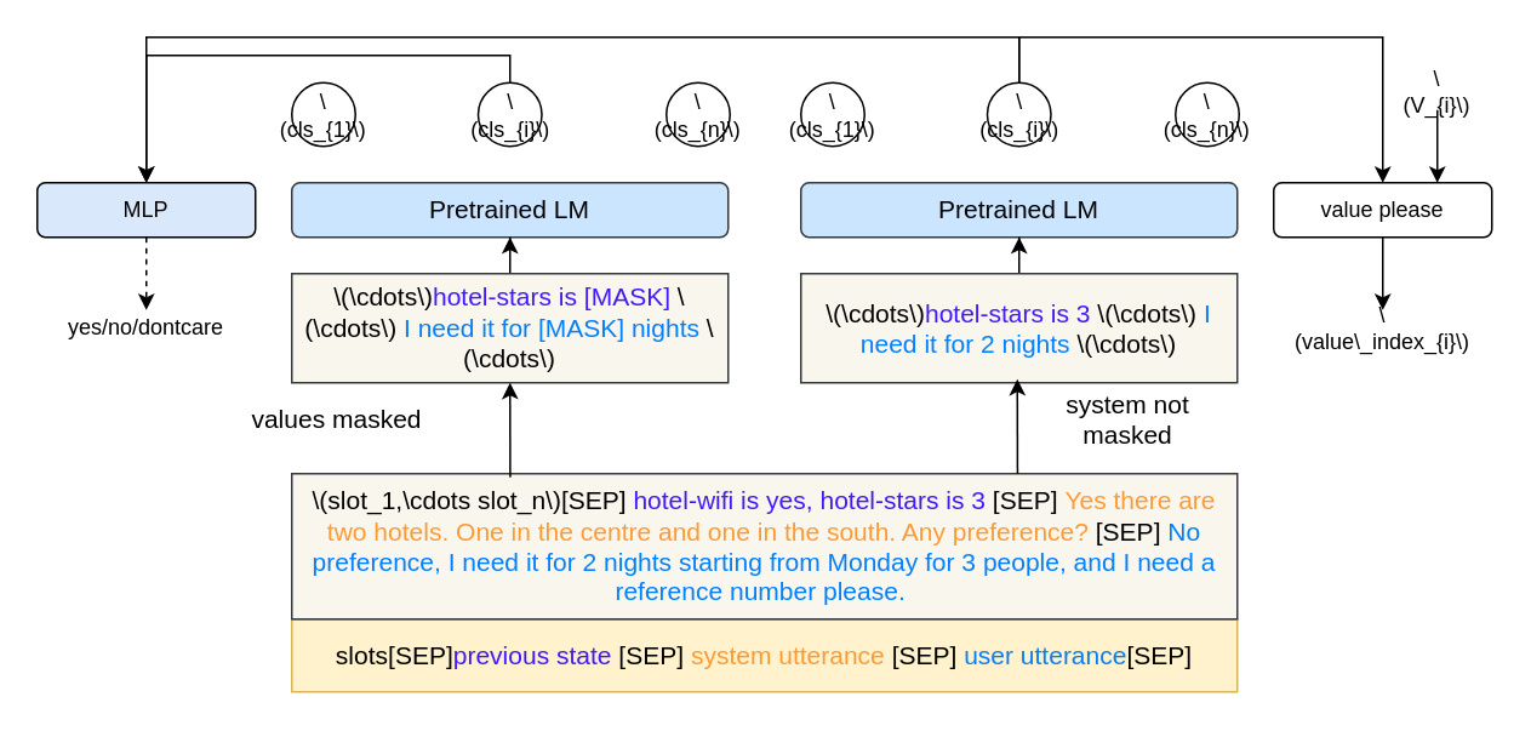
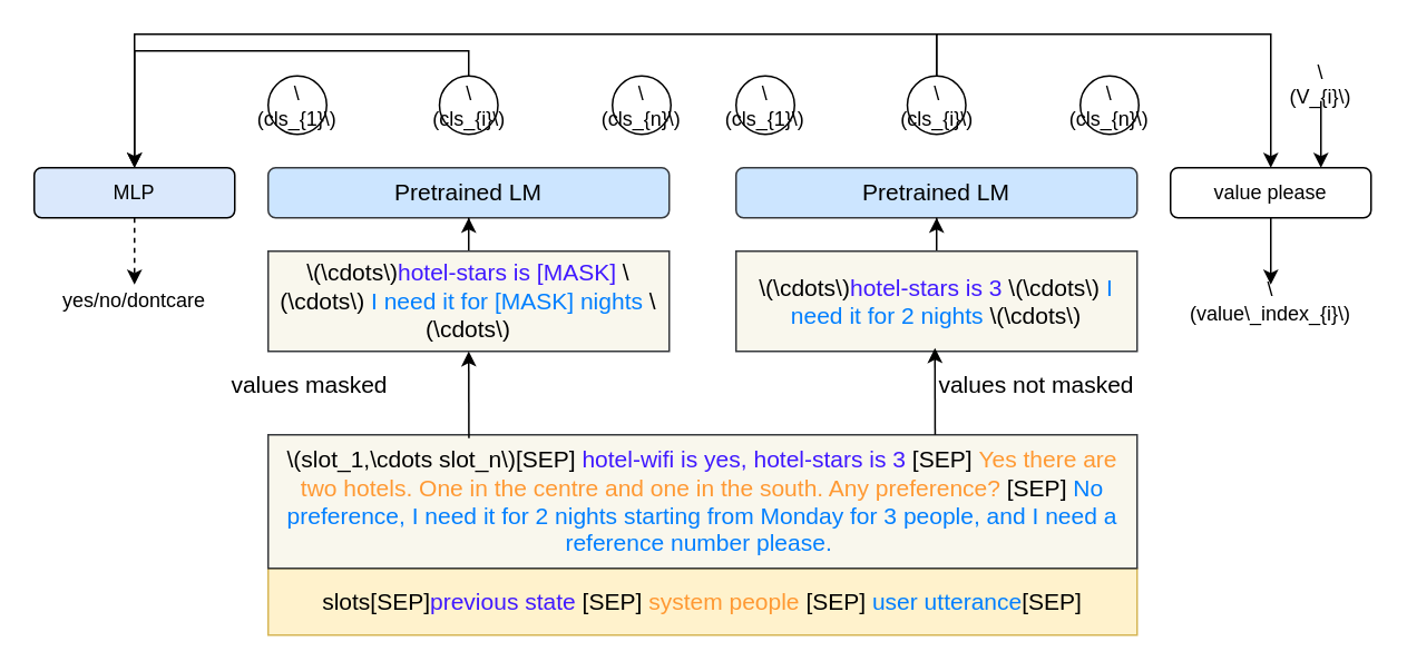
  <mxCell id="0" />
  <mxCell id="1" parent="0" />
  <mxCell id="2" value="Pretrained LM" style="rounded=1;whiteSpace=wrap;html=1;fontSize=14;fillColor=#cce5ff;strokeColor=#36393d;" parent="1" vertex="1"><mxGeometry x="160" y="100" width="240" height="30" as="geometry" /></mxCell>
  <mxCell id="3" value="&lt;span style=&quot;font-size: 14px;&quot;&gt;Pretrained LM&lt;/span&gt;" style="rounded=1;whiteSpace=wrap;html=1;fontSize=14;fillColor=#cce5ff;strokeColor=#36393d;" parent="1" vertex="1"><mxGeometry x="440" y="100" width="240" height="30" as="geometry" /></mxCell>
- <mxCell id="4" value="&lt;font style=&quot;font-size: 14px&quot;&gt;slots[SEP]&lt;/font&gt;&lt;font color=&quot;#4019ff&quot; style=&quot;font-size: 14px&quot;&gt;previous state&lt;/font&gt;&lt;font color=&quot;#67ab9f&quot; style=&quot;font-size: 14px&quot;&gt; &lt;/font&gt;[SEP] &lt;font color=&quot;#ff9933&quot; style=&quot;font-size: 14px&quot;&gt;system utterance&lt;/font&gt; [SEP] &lt;font color=&quot;#007fff&quot; style=&quot;font-size: 14px&quot;&gt;user utterance&lt;/font&gt;[SEP]" style="text;html=1;strokeColor=#d6b656;fillColor=#fff2cc;align=center;verticalAlign=middle;whiteSpace=wrap;rounded=0;fontSize=14;" parent="1" vertex="1"><mxGeometry x="160" y="340" width="520" height="40" as="geometry" /></mxCell>
+ <mxCell id="4" value="&lt;font style=&quot;font-size: 14px&quot;&gt;slots[SEP]&lt;/font&gt;&lt;font color=&quot;#4019ff&quot; style=&quot;font-size: 14px&quot;&gt;previous state&lt;/font&gt;&lt;font color=&quot;#67ab9f&quot; style=&quot;font-size: 14px&quot;&gt; &lt;/font&gt;[SEP] &lt;font color=&quot;#ff9933&quot; style=&quot;font-size: 14px&quot;&gt;system people&lt;/font&gt; [SEP] &lt;font color=&quot;#007fff&quot; style=&quot;font-size: 14px&quot;&gt;user utterance&lt;/font&gt;[SEP]" style="text;html=1;strokeColor=#d6b656;fillColor=#fff2cc;align=center;verticalAlign=middle;whiteSpace=wrap;rounded=0;fontSize=14;" parent="1" vertex="1"><mxGeometry x="160" y="340" width="520" height="40" as="geometry" /></mxCell>
  <mxCell id="5" value="&lt;font style=&quot;font-size: 14px&quot;&gt;\(slot_1,\cdots slot_n\)[SEP]&lt;/font&gt;&lt;font color=&quot;#4019ff&quot; style=&quot;font-size: 14px&quot;&gt; hotel-wifi is yes, hotel-stars is 3&lt;/font&gt; [SEP]&amp;nbsp;&lt;font color=&quot;#ff9933&quot; style=&quot;font-size: 14px&quot;&gt;Yes there are two hotels. One in the centre and one in the south. Any preference?&lt;/font&gt;&amp;nbsp;[SEP]&amp;nbsp;&lt;font color=&quot;#007fff&quot; style=&quot;font-size: 14px&quot;&gt;No preference, I need it for&amp;nbsp;2&amp;nbsp;nights starting from&amp;nbsp;Monday&amp;nbsp;for&amp;nbsp;3&amp;nbsp;people, and I need a reference number please.&amp;nbsp;&lt;/font&gt;" style="text;align=center;verticalAlign=middle;whiteSpace=wrap;rounded=0;html=1;fontSize=14;fillColor=#f9f7ed;strokeColor=#36393d;" parent="1" vertex="1"><mxGeometry x="160" y="260" width="520" height="80" as="geometry" /></mxCell>
  <mxCell id="6" value="values masked" style="text;html=1;strokeColor=none;fillColor=none;align=center;verticalAlign=middle;whiteSpace=wrap;rounded=0;fontSize=14;" parent="1" vertex="1"><mxGeometry x="125" y="220" width="120" height="20" as="geometry" /></mxCell>
- <mxCell id="7" value="system not masked" style="text;html=1;strokeColor=none;fillColor=none;align=center;verticalAlign=middle;whiteSpace=wrap;rounded=0;fontSize=14;" parent="1" vertex="1"><mxGeometry x="560" y="220" width="120" height="20" as="geometry" /></mxCell>
+ <mxCell id="7" value="values not masked" style="text;html=1;strokeColor=none;fillColor=none;align=center;verticalAlign=middle;whiteSpace=wrap;rounded=0;fontSize=14;" parent="1" vertex="1"><mxGeometry x="560" y="220" width="120" height="20" as="geometry" /></mxCell>
  <mxCell id="8" value="" style="edgeStyle=orthogonalEdgeStyle;rounded=0;orthogonalLoop=1;jettySize=auto;html=1;" edge="1" parent="1" source="9" target="2"><mxGeometry relative="1" as="geometry" /></mxCell>
  <mxCell id="9" value="&lt;font style=&quot;font-size: 14px&quot;&gt;\(\cdots\)&lt;/font&gt;&lt;font color=&quot;#4019ff&quot; style=&quot;font-size: 14px&quot;&gt;hotel-stars is [MASK]&lt;/font&gt;&amp;nbsp;\(\cdots\)&lt;font color=&quot;#007fff&quot; style=&quot;font-size: 14px&quot;&gt;&amp;nbsp;I need it for [MASK] nights&amp;nbsp;&lt;/font&gt;\(\cdots\)" style="text;align=center;verticalAlign=middle;whiteSpace=wrap;rounded=0;html=1;fontSize=14;fillColor=#f9f7ed;strokeColor=#36393d;" vertex="1" parent="1"><mxGeometry x="160" y="150" width="240" height="60" as="geometry" /></mxCell>
  <mxCell id="10" value="" style="edgeStyle=orthogonalEdgeStyle;rounded=0;orthogonalLoop=1;jettySize=auto;html=1;" edge="1" parent="1" source="11" target="3"><mxGeometry relative="1" as="geometry" /></mxCell>
  <mxCell id="11" value="&lt;font style=&quot;font-size: 14px&quot;&gt;\(\cdots\)&lt;/font&gt;&lt;font color=&quot;#4019ff&quot; style=&quot;font-size: 14px&quot;&gt;hotel-stars is 3&lt;/font&gt;&amp;nbsp;\(\cdots\)&lt;font color=&quot;#007fff&quot; style=&quot;font-size: 14px&quot;&gt;&amp;nbsp;I need it for 2 nights&amp;nbsp;&lt;/font&gt;\(\cdots\)" style="text;align=center;verticalAlign=middle;whiteSpace=wrap;rounded=0;html=1;fontSize=14;fillColor=#f9f7ed;strokeColor=#36393d;" vertex="1" parent="1"><mxGeometry x="440" y="150" width="240" height="60" as="geometry" /></mxCell>
  <mxCell id="12" value="" style="endArrow=classic;html=1;entryX=0.5;entryY=1;entryDx=0;entryDy=0;exitX=0.231;exitY=0.025;exitDx=0;exitDy=0;exitPerimeter=0;" edge="1" parent="1" source="5" target="9"><mxGeometry width="50" height="50" relative="1" as="geometry"><mxPoint x="390" y="290" as="sourcePoint" /><mxPoint x="440" y="240" as="targetPoint" /></mxGeometry></mxCell>
  <mxCell id="13" value="" style="endArrow=classic;html=1;entryX=0.5;entryY=1;entryDx=0;entryDy=0;exitX=0.231;exitY=0.025;exitDx=0;exitDy=0;exitPerimeter=0;" edge="1" parent="1"><mxGeometry width="50" height="50" relative="1" as="geometry"><mxPoint x="559.12" y="260" as="sourcePoint" /><mxPoint x="559" y="208" as="targetPoint" /></mxGeometry></mxCell>
  <mxCell id="14" value="\(cls_{1}\)" style="ellipse;whiteSpace=wrap;html=1;aspect=fixed;" vertex="1" parent="1"><mxGeometry x="160" y="45" width="35" height="35" as="geometry" /></mxCell>
  <mxCell id="15" value="" style="edgeStyle=orthogonalEdgeStyle;rounded=0;orthogonalLoop=1;jettySize=auto;html=1;dashed=1;" edge="1" parent="1" source="16" target="17"><mxGeometry relative="1" as="geometry" /></mxCell>
  <mxCell id="16" value="MLP" style="rounded=1;whiteSpace=wrap;html=1;fillColor=#dae8fc;" vertex="1" parent="1"><mxGeometry x="20" y="100" width="120" height="30" as="geometry" /></mxCell>
  <mxCell id="17" value="yes/no/dontcare" style="text;html=1;strokeColor=none;fillColor=none;align=center;verticalAlign=middle;whiteSpace=wrap;rounded=0;" vertex="1" parent="1"><mxGeometry x="60" y="170" width="40" height="20" as="geometry" /></mxCell>
  <mxCell id="18" value="" style="edgeStyle=orthogonalEdgeStyle;rounded=0;orthogonalLoop=1;jettySize=auto;html=1;" edge="1" parent="1" source="19" target="30"><mxGeometry relative="1" as="geometry" /></mxCell>
  <mxCell id="19" value="value please" style="rounded=1;whiteSpace=wrap;html=1;" vertex="1" parent="1"><mxGeometry x="700" y="100" width="120" height="30" as="geometry" /></mxCell>
  <mxCell id="20" style="edgeStyle=orthogonalEdgeStyle;rounded=0;orthogonalLoop=1;jettySize=auto;html=1;entryX=0.5;entryY=0;entryDx=0;entryDy=0;" edge="1" parent="1" source="21" target="16"><mxGeometry relative="1" as="geometry"><Array as="points"><mxPoint x="280" y="30" /><mxPoint x="80" y="30" /></Array></mxGeometry></mxCell>
  <mxCell id="21" value="\(cls_{i}\)" style="ellipse;whiteSpace=wrap;html=1;aspect=fixed;" vertex="1" parent="1"><mxGeometry x="262.5" y="45" width="35" height="35" as="geometry" /></mxCell>
  <mxCell id="22" value="\(cls_{n}\)" style="ellipse;whiteSpace=wrap;html=1;aspect=fixed;" vertex="1" parent="1"><mxGeometry x="366" y="45" width="35" height="35" as="geometry" /></mxCell>
  <mxCell id="23" value="\(cls_{1}\)" style="ellipse;whiteSpace=wrap;html=1;aspect=fixed;" vertex="1" parent="1"><mxGeometry x="440" y="45" width="35" height="35" as="geometry" /></mxCell>
  <mxCell id="24" style="edgeStyle=orthogonalEdgeStyle;rounded=0;orthogonalLoop=1;jettySize=auto;html=1;" edge="1" parent="1" source="26"><mxGeometry relative="1" as="geometry"><mxPoint x="80" y="100" as="targetPoint" /><Array as="points"><mxPoint x="560" y="20" /><mxPoint x="80" y="20" /></Array></mxGeometry></mxCell>
  <mxCell id="25" style="edgeStyle=orthogonalEdgeStyle;rounded=0;orthogonalLoop=1;jettySize=auto;html=1;entryX=0.5;entryY=0;entryDx=0;entryDy=0;" edge="1" parent="1" source="26" target="19"><mxGeometry relative="1" as="geometry"><Array as="points"><mxPoint x="560" y="20" /><mxPoint x="760" y="20" /></Array></mxGeometry></mxCell>
  <mxCell id="26" value="\(cls_{i}\)" style="ellipse;whiteSpace=wrap;html=1;aspect=fixed;" vertex="1" parent="1"><mxGeometry x="542.5" y="45" width="35" height="35" as="geometry" /></mxCell>
  <mxCell id="27" value="\(cls_{n}\)" style="ellipse;whiteSpace=wrap;html=1;aspect=fixed;" vertex="1" parent="1"><mxGeometry x="646" y="45" width="35" height="35" as="geometry" /></mxCell>
  <mxCell id="28" value="" style="edgeStyle=orthogonalEdgeStyle;rounded=0;orthogonalLoop=1;jettySize=auto;html=1;" edge="1" parent="1" source="29" target="19"><mxGeometry relative="1" as="geometry"><Array as="points"><mxPoint x="790" y="100" /><mxPoint x="790" y="100" /></Array></mxGeometry></mxCell>
  <mxCell id="29" value="\(V_{i}\)" style="text;html=1;strokeColor=none;fillColor=none;align=center;verticalAlign=middle;whiteSpace=wrap;rounded=0;" vertex="1" parent="1"><mxGeometry x="770" y="40" width="40" height="20" as="geometry" /></mxCell>
  <mxCell id="30" value="\(value\_index_{i}\)" style="text;html=1;strokeColor=none;fillColor=none;align=center;verticalAlign=middle;whiteSpace=wrap;rounded=0;" vertex="1" parent="1"><mxGeometry x="740" y="170" width="40" height="20" as="geometry" /></mxCell>
